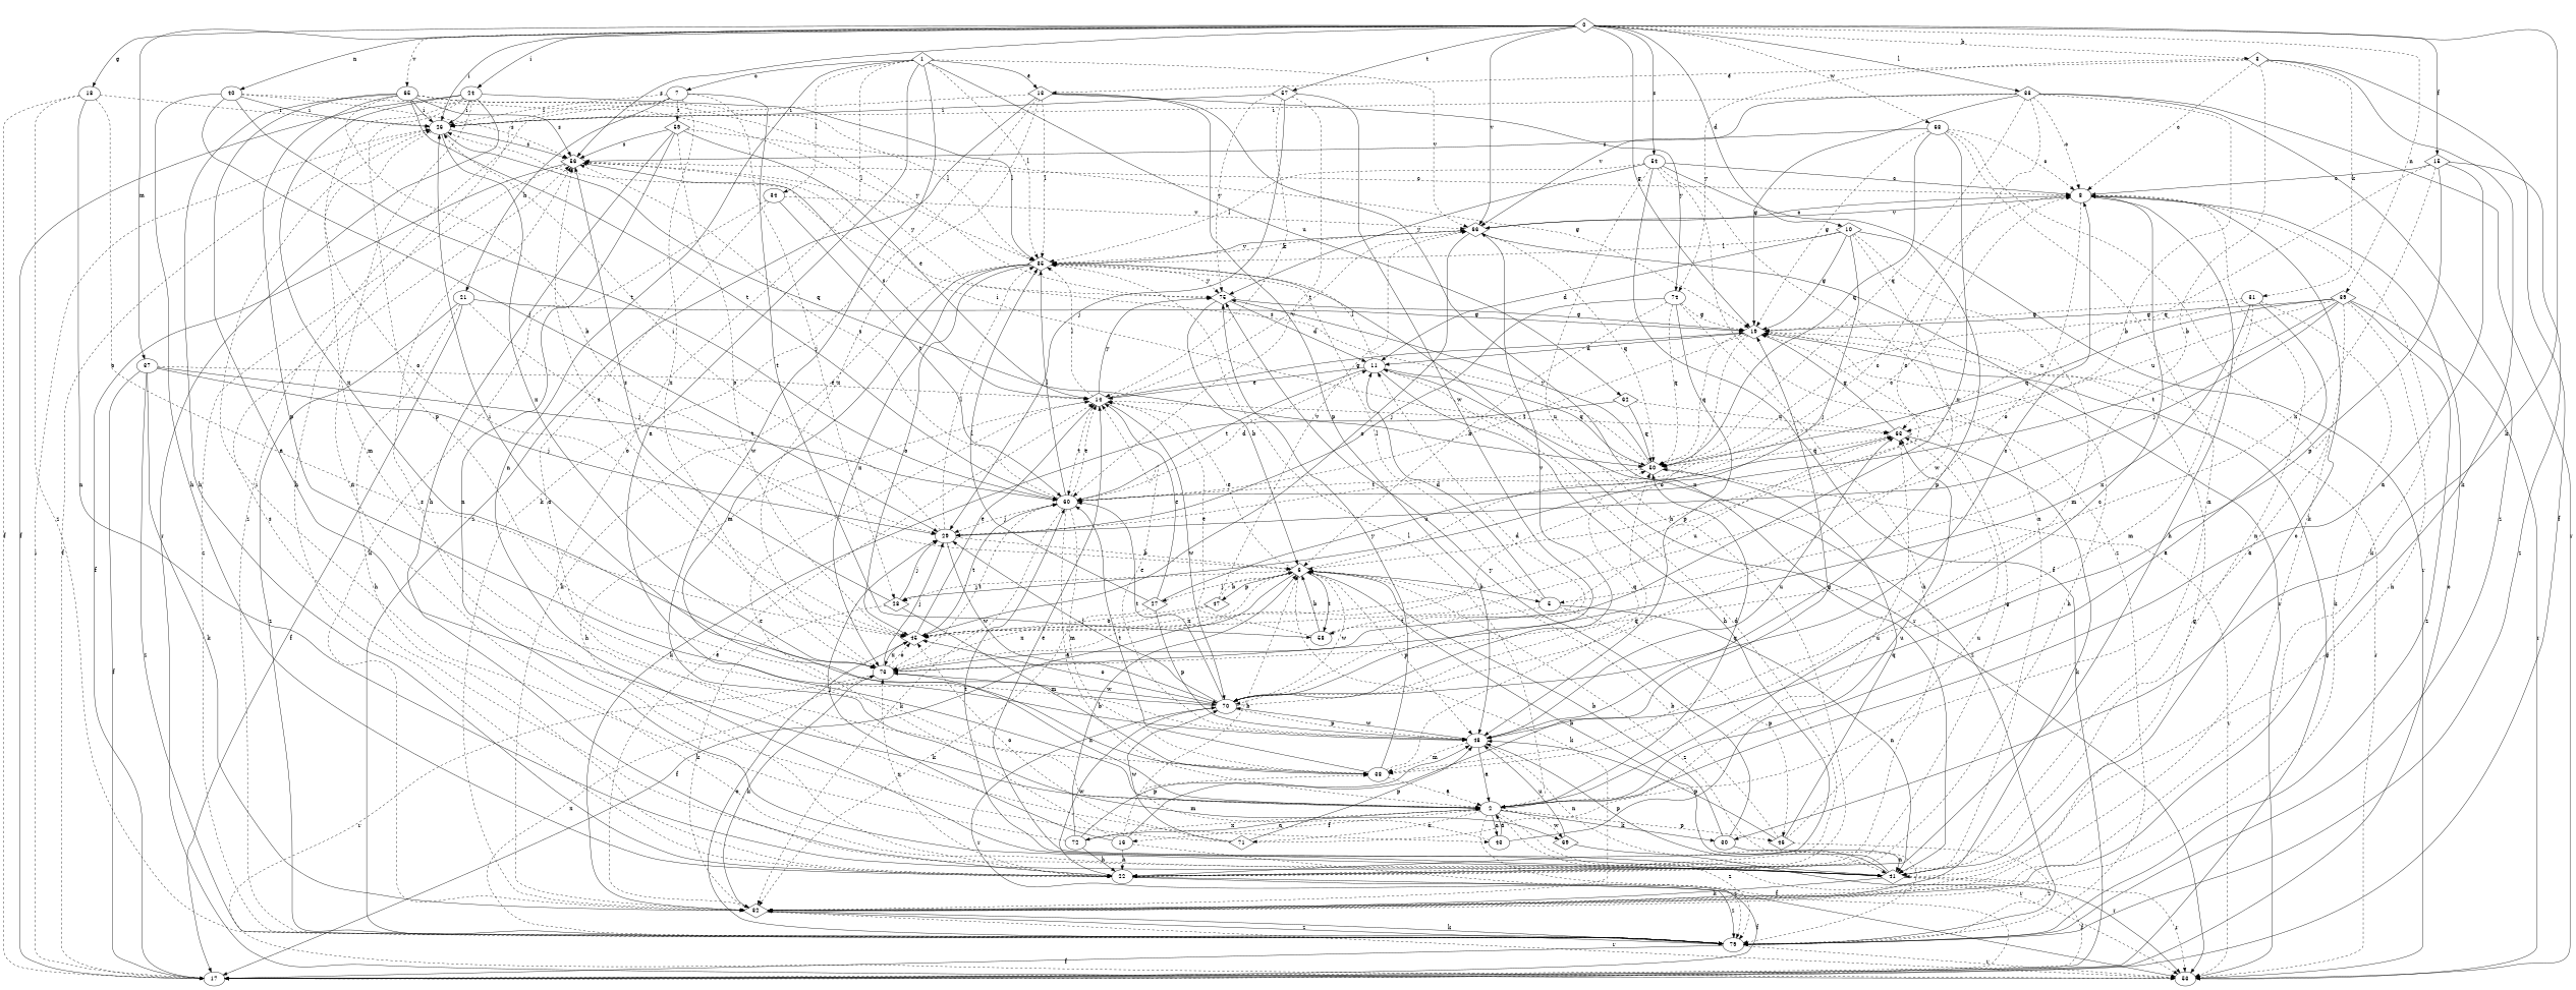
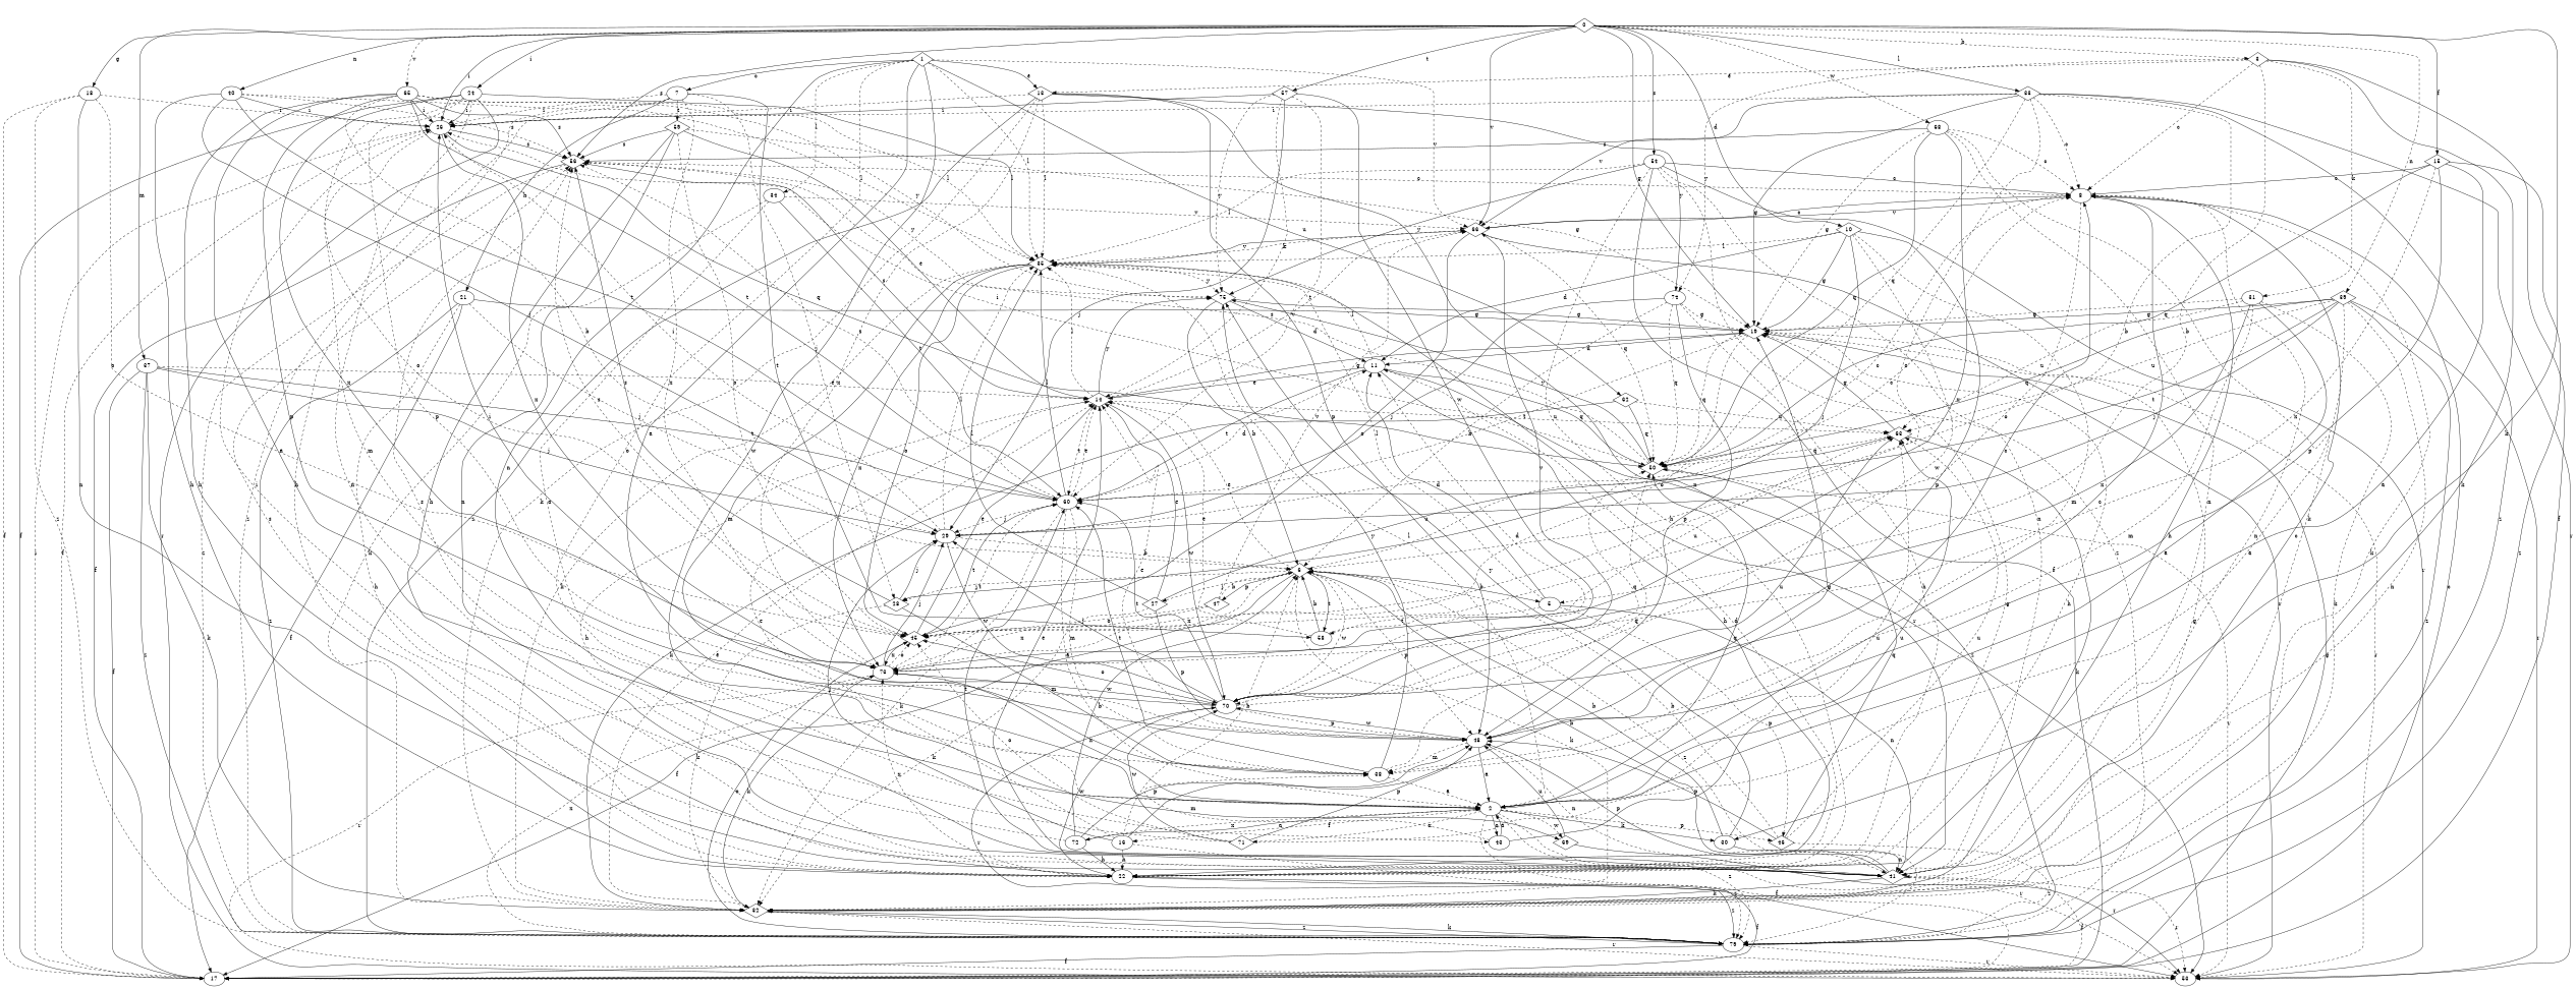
  strict digraph {
    node [shape=ellipse]
    edge [style=solid]
    0 [shape=diamond]
    3 [shape=diamond]
    10 [shape=diamond]
    15 [shape=diamond]
    18
    19 [shape=diamond]
    24
    26
    30
    33 [shape=diamond]
    37
    39 [shape=diamond]
    40
    54
    56 [shape=diamond]
    57 [shape=diamond]
    65
    66 [shape=diamond]
    68
    13 [shape=diamond]
    8
    17
    5
    31
    32 [shape=diamond]
    74
    35 [shape=diamond]
    11
    28 [shape=diamond]
    48
    70
    38
    2
    50 [shape=diamond]
    73
    79
    41 [shape=diamond]
    45 [shape=diamond]
    53
    22
    60
    6 [shape=diamond]
    75 [shape=diamond]
    14 [shape=diamond]
    29
    63 [shape=diamond]
    1 [shape=diamond]
    7
    34
    43
    62 [shape=diamond]
    69 [shape=diamond]
    16
    46 [shape=diamond]
    71 [shape=diamond]
    72
    58
    21
    59 [shape=diamond]
    27 [shape=diamond]
    47 [shape=diamond]
    0 -> 3 [label=b style=dashed]
    0 -> 10 [label=d]
    0 -> 15 [label=f]
    0 -> 18 [label=g]
    0 -> 19 [label=g]
    0 -> 24 [label=i]
    0 -> 26 [label=i]
    0 -> 30 [label=k]
    0 -> 33 [label=l]
    0 -> 37 [label=m]
    0 -> 39 [label=n style=dashed]
    0 -> 40 [label=n]
    0 -> 54 [label=s]
    0 -> 56 [label=s]
    0 -> 57 [label=t]
    0 -> 65 [label=v style=dashed]
    0 -> 66 [label=v]
    0 -> 68 [label=w style=dashed]
    3 -> 13 [label=e style=dashed]
    3 -> 8 [label=c style=dashed]
    3 -> 17 [label=f]
    3 -> 5 [label=b style=dashed]
    3 -> 31 [label=k style=dashed]
    3 -> 32 [label=k]
    3 -> 74 [label=y style=dashed]
    10 -> 19 [label=g]
    10 -> 35 [label=l style=dashed]
    10 -> 11 [label=d]
    10 -> 28 [label=j]
    10 -> 48 [label=p]
    10 -> 70 [label=w style=dashed]
    10 -> 38 [label=m style=dashed]
    15 -> 8 [label=c]
    15 -> 48 [label=p]
    15 -> 2 [label=a]
-   15 -> 50 [label=q style=dashed]
+   15 -> 50 [label=q]
    15 -> 73 [label=x style=dashed]
    15 -> 79 [label=z]
    18 -> 26 [label=i style=dashed]
    18 -> 17 [label=f style=dashed]
    18 -> 79 [label=z style=dashed]
    18 -> 41 [label=n]
    18 -> 45 [label=o style=dashed]
    19 -> 11 [label=d]
    19 -> 50 [label=q style=dashed]
    19 -> 45 [label=o style=dashed]
    19 -> 53 [label=r style=dashed]
    19 -> 22 [label=h style=dashed]
    19 -> 60 [label=t style=dashed]
    24 -> 26 [label=i]
    24 -> 17 [label=f]
    24 -> 35 [label=l]
    24 -> 48 [label=p style=dashed]
    24 -> 73 [label=x]
    24 -> 41 [label=n style=dashed]
    24 -> 45 [label=o style=dashed]
    24 -> 53 [label=r]
    26 -> 56 [label=s]
    26 -> 17 [label=f style=dashed]
    26 -> 38 [label=m style=dashed]
    26 -> 50 [label=q]
    26 -> 73 [label=x]
    30 -> 41 [label=n]
    30 -> 6 [label=b]
    30 -> 75 [label=y]
    33 -> 19 [label=g]
    33 -> 26 [label=i style=dashed]
    33 -> 66 [label=v]
    33 -> 8 [label=c style=dashed]
    33 -> 50 [label=q style=dashed]
    33 -> 79 [label=z]
    33 -> 45 [label=o style=dashed]
    33 -> 53 [label=r]
    33 -> 6 [label=b style=dashed]
    37 -> 17 [label=f]
    37 -> 32 [label=k]
    37 -> 79 [label=z]
    37 -> 60 [label=t]
    37 -> 14 [label=e style=dashed]
    37 -> 29 [label=j]
    39 -> 19 [label=g]
    39 -> 2 [label=a style=dashed]
    39 -> 50 [label=q]
    39 -> 79 [label=z]
    39 -> 41 [label=n style=dashed]
    39 -> 53 [label=r]
    39 -> 60 [label=t]
    39 -> 29 [label=j]
    39 -> 63 [label=u style=dashed]
    40 -> 26 [label=i]
    40 -> 56 [label=s style=dashed]
    40 -> 35 [label=l style=dashed]
    40 -> 22 [label=h]
    40 -> 60 [label=t]
    40 -> 29 [label=j]
    54 -> 8 [label=c]
    54 -> 17 [label=f]
    54 -> 35 [label=l style=dashed]
    54 -> 79 [label=z style=dashed]
    54 -> 41 [label=n style=dashed]
    54 -> 53 [label=r]
    54 -> 22 [label=h style=dashed]
    54 -> 75 [label=y]
    56 -> 8 [label=c style=dashed]
    56 -> 17 [label=f]
    56 -> 79 [label=z style=dashed]
    56 -> 75 [label=y style=dashed]
    57 -> 26 [label=i]
    57 -> 70 [label=w]
    57 -> 60 [label=t style=dashed]
    57 -> 75 [label=y style=dashed]
    57 -> 14 [label=e style=dashed]
    57 -> 29 [label=j]
    65 -> 26 [label=i]
    65 -> 56 [label=s]
    65 -> 35 [label=l style=dashed]
    65 -> 48 [label=p]
    65 -> 2 [label=a]
    65 -> 22 [label=h]
    65 -> 60 [label=t]
    65 -> 6 [label=b style=dashed]
    65 -> 75 [label=y style=dashed]
    66 -> 8 [label=c]
    66 -> 35 [label=l style=dashed]
    66 -> 50 [label=q style=dashed]
    66 -> 45 [label=o]
    66 -> 53 [label=r]
    68 -> 19 [label=g style=dashed]
    68 -> 56 [label=s]
    68 -> 8 [label=c style=dashed]
    68 -> 32 [label=k style=dashed]
    68 -> 50 [label=q]
    68 -> 73 [label=x]
    68 -> 41 [label=n style=dashed]
    13 -> 26 [label=i style=dashed]
    13 -> 32 [label=k style=dashed]
    13 -> 74 [label=y]
    13 -> 35 [label=l style=dashed]
    13 -> 48 [label=p]
    13 -> 73 [label=x style=dashed]
    13 -> 79 [label=z]
    13 -> 41 [label=n]
    8 -> 66 [label=v]
    8 -> 32 [label=k style=dashed]
    8 -> 41 [label=n style=dashed]
    8 -> 45 [label=o style=dashed]
    8 -> 22 [label=h]
    17 -> 19 [label=g]
    17 -> 26 [label=i style=dashed]
    17 -> 8 [label=c]
    5 -> 35 [label=l style=dashed]
    5 -> 11 [label=d]
    5 -> 41 [label=n]
    5 -> 46 [label=p style=dashed]
    5 -> 58 [label=t style=dashed]
    31 -> 19 [label=g style=dashed]
    31 -> 32 [label=k style=dashed]
    31 -> 38 [label=m style=dashed]
    31 -> 2 [label=a]
    31 -> 73 [label=x]
    31 -> 63 [label=u style=dashed]
    32 -> 19 [label=g style=dashed]
    32 -> 79 [label=z]
    32 -> 53 [label=r style=dashed]
    32 -> 14 [label=e style=dashed]
    74 -> 19 [label=g style=dashed]
    74 -> 48 [label=p]
    74 -> 50 [label=q style=dashed]
    74 -> 22 [label=h style=dashed]
    74 -> 6 [label=b style=dashed]
    74 -> 29 [label=j]
    35 -> 66 [label=v]
    35 -> 32 [label=k style=dashed]
    35 -> 38 [label=m]
    35 -> 73 [label=x]
    35 -> 45 [label=o]
    35 -> 53 [label=r]
    35 -> 75 [label=y style=dashed]
    11 -> 35 [label=l style=dashed]
    11 -> 50 [label=q]
    11 -> 79 [label=z]
    11 -> 22 [label=h]
    11 -> 60 [label=t]
    11 -> 14 [label=e]
    28 -> 56 [label=s]
    28 -> 32 [label=k style=dashed]
    28 -> 38 [label=m]
    28 -> 29 [label=j]
    48 -> 70 [label=w]
    48 -> 38 [label=m style=dashed]
    48 -> 2 [label=a]
    48 -> 41 [label=n style=dashed]
    48 -> 14 [label=e style=dashed]
    48 -> 63 [label=u]
    70 -> 26 [label=i]
    70 -> 66 [label=v]
    70 -> 8 [label=c]
    70 -> 11 [label=d style=dashed]
    70 -> 48 [label=p style=dashed]
    70 -> 50 [label=q style=dashed]
    70 -> 45 [label=o]
    70 -> 53 [label=r]
    70 -> 60 [label=t]
    70 -> 29 [label=j]
    38 -> 2 [label=a style=dashed]
    38 -> 50 [label=q style=dashed]
    38 -> 60 [label=t]
    38 -> 75 [label=y]
    2 -> 30 [label=k]
    2 -> 8 [label=c]
    2 -> 17 [label=f style=dashed]
    2 -> 35 [label=l style=dashed]
    2 -> 50 [label=q]
    2 -> 73 [label=x]
    2 -> 79 [label=z style=dashed]
    2 -> 53 [label=r style=dashed]
    2 -> 43 [label=o]
    2 -> 69 [label=w style=dashed]
    2 -> 16 [label=f style=dashed]
    2 -> 46 [label=p style=dashed]
    2 -> 71 [label=x style=dashed]
    2 -> 72 [label=x style=dashed]
    50 -> 26 [label=i style=dashed]
    50 -> 56 [label=s style=dashed]
    50 -> 53 [label=r style=dashed]
-   50 -> 60 [label=t style=dashed]
    50 -> 75 [label=y]
    73 -> 32 [label=k]
    73 -> 70 [label=w]
    73 -> 45 [label=o style=dashed]
    73 -> 53 [label=r style=dashed]
    73 -> 60 [label=t style=dashed]
    73 -> 29 [label=j]
    79 -> 17 [label=f]
    79 -> 32 [label=k]
    79 -> 73 [label=x style=dashed]
    79 -> 45 [label=o]
    79 -> 53 [label=r style=dashed]
    41 -> 56 [label=s style=dashed]
    41 -> 8 [label=c]
    41 -> 17 [label=f style=dashed]
    41 -> 32 [label=k]
    41 -> 48 [label=p]
    41 -> 53 [label=r style=dashed]
    41 -> 60 [label=t]
    41 -> 6 [label=b]
    41 -> 14 [label=e]
    45 -> 56 [label=s style=dashed]
    45 -> 73 [label=x]
    45 -> 60 [label=t]
    45 -> 14 [label=e]
    22 -> 19 [label=g style=dashed]
    22 -> 17 [label=f]
    22 -> 11 [label=d style=dashed]
    22 -> 70 [label=w]
    22 -> 73 [label=x style=dashed]
    22 -> 79 [label=z]
    60 -> 56 [label=s style=dashed]
    60 -> 32 [label=k style=dashed]
    60 -> 35 [label=l]
    60 -> 11 [label=d style=dashed]
    60 -> 38 [label=m style=dashed]
    60 -> 2 [label=a style=dashed]
    60 -> 14 [label=e style=dashed]
    60 -> 29 [label=j style=dashed]
    6 -> 8 [label=c style=dashed]
    6 -> 17 [label=f]
    6 -> 5 [label=b]
    6 -> 32 [label=k style=dashed]
    6 -> 28 [label=j style=dashed]
    6 -> 48 [label=p style=dashed]
    6 -> 70 [label=w style=dashed]
    6 -> 73 [label=x style=dashed]
    6 -> 79 [label=z style=dashed]
    6 -> 14 [label=e style=dashed]
    6 -> 58 [label=t]
    6 -> 27 [label=j style=dashed]
    6 -> 47 [label=p]
    75 -> 19 [label=g]
    75 -> 11 [label=d]
    75 -> 6 [label=b]
    14 -> 19 [label=g]
    14 -> 56 [label=s]
    14 -> 66 [label=v style=dashed]
    14 -> 35 [label=l style=dashed]
    14 -> 70 [label=w]
    14 -> 22 [label=h style=dashed]
    14 -> 60 [label=t style=dashed]
    14 -> 75 [label=y]
    14 -> 63 [label=u style=dashed]
    29 -> 26 [label=i style=dashed]
    29 -> 8 [label=c style=dashed]
    29 -> 35 [label=l style=dashed]
    29 -> 70 [label=w]
    29 -> 6 [label=b style=dashed]
    63 -> 19 [label=g]
    63 -> 32 [label=k]
    63 -> 50 [label=q style=dashed]
    1 -> 66 [label=v style=dashed]
    1 -> 13 [label=e]
    1 -> 35 [label=l style=dashed]
    1 -> 2 [label=a]
    1 -> 41 [label=n]
    1 -> 7 [label=c]
    1 -> 34 [label=l style=dashed]
    1 -> 43 [label=o style=dashed]
    1 -> 62 [label=u]
    1 -> 69 [label=w]
    7 -> 26 [label=i style=dashed]
    7 -> 28 [label=j style=dashed]
    7 -> 73 [label=x style=dashed]
    7 -> 79 [label=z style=dashed]
    7 -> 22 [label=h style=dashed]
    7 -> 58 [label=t]
    7 -> 21 [label=h]
    7 -> 59 [label=t style=dashed]
    34 -> 66 [label=v style=dashed]
    34 -> 32 [label=k style=dashed]
    34 -> 2 [label=a style=dashed]
    34 -> 60 [label=t]
    43 -> 38 [label=m style=dashed]
    43 -> 2 [label=a]
    43 -> 63 [label=u]
    62 -> 32 [label=k]
    62 -> 50 [label=q]
    62 -> 63 [label=u style=dashed]
    69 -> 48 [label=u]
    69 -> 53 [label=r]
    16 -> 19 [label=g]
    16 -> 79 [label=z style=dashed]
    16 -> 22 [label=h style=dashed]
    16 -> 6 [label=b style=dashed]
    16 -> 14 [label=e style=dashed]
    16 -> 29 [label=j]
    46 -> 48 [label=p]
    46 -> 50 [label=q]
    46 -> 79 [label=z style=dashed]
    46 -> 6 [label=b style=dashed]
    46 -> 63 [label=u style=dashed]
    71 -> 56 [label=s style=dashed]
    71 -> 48 [label=p]
    71 -> 70 [label=w]
    71 -> 45 [label=o style=dashed]
    71 -> 63 [label=u style=dashed]
    72 -> 26 [label=i style=dashed]
    72 -> 48 [label=p]
    72 -> 2 [label=a]
    72 -> 22 [label=h]
    72 -> 6 [label=b]
    58 -> 6 [label=b]
    58 -> 14 [label=e style=dashed]
    58 -> 63 [label=u style=dashed]
    21 -> 19 [label=g]
    21 -> 17 [label=f]
    21 -> 79 [label=z]
    21 -> 22 [label=h style=dashed]
    21 -> 29 [label=j style=dashed]
    59 -> 19 [label=g style=dashed]
    59 -> 56 [label=s]
    59 -> 41 [label=n]
    59 -> 45 [label=o style=dashed]
    59 -> 22 [label=h]
    59 -> 14 [label=e]
    27 -> 32 [label=k style=dashed]
    27 -> 35 [label=l]
    27 -> 48 [label=p]
    27 -> 14 [label=e]
    27 -> 63 [label=u]
    47 -> 66 [label=v style=dashed]
    47 -> 73 [label=x style=dashed]
    47 -> 45 [label=o style=dashed]
    47 -> 6 [label=b style=dashed]
  }
